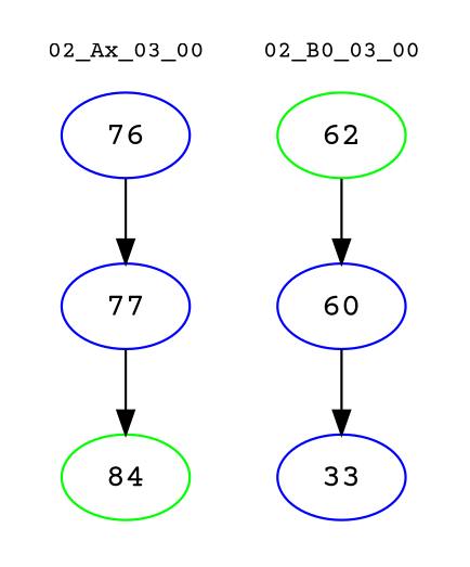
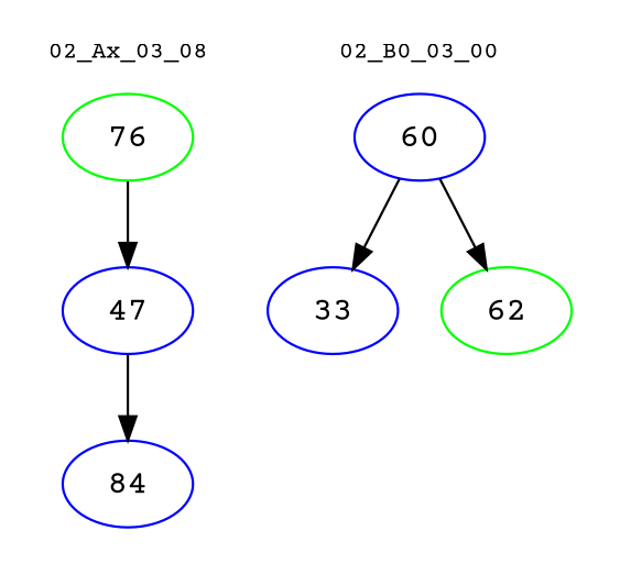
  digraph {
    fontname="Courier Prime"
    node [color=blue fontname="Courier Prime"]
    edge [color=black fontname="Courier Prime"]
-   n1 [label=76]
-   n2 [color=green label=84]
-   n3 [label=77]
+   n1 [color=green label=76]
+   n2 [label=84]
+   n3 [label=47]
    n4 [label=60]
    n5 [label=33]
    n6 [color=green label=62]
    subgraph cluster_1 {
      color=white
      fontsize=10
-     label="02_Ax_03_00"
+     label="02_Ax_03_08"
      n1
      n2
      n3
    }
    subgraph cluster_2 {
      color=white
      fontsize=10
      label="02_B0_03_00"
      n4
      n5
      n6
    }
    n1 -> n3
    n3 -> n2
    n4 -> n5
-   n6 -> n4
+   n4 -> n6
  }
